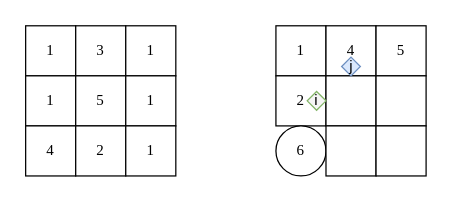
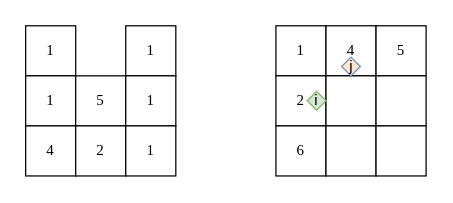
  <mxCell id="0" />
  <mxCell id="1" parent="0" />
  <mxCell id="2" value="&lt;font face=&quot;Lucida Console&quot;&gt;1&lt;/font&gt;" style="rounded=0;whiteSpace=wrap;html=1;" parent="1" vertex="1"><mxGeometry x="20" y="20" width="40" height="40" as="geometry" /></mxCell>
- <mxCell id="3" value="&lt;font face=&quot;Lucida Console&quot;&gt;3&lt;/font&gt;" style="rounded=0;whiteSpace=wrap;html=1;" parent="1" vertex="1"><mxGeometry x="60" y="20" width="40" height="40" as="geometry" /></mxCell>
  <mxCell id="4" value="&lt;font face=&quot;Lucida Console&quot;&gt;1&lt;/font&gt;" style="rounded=0;whiteSpace=wrap;html=1;" parent="1" vertex="1"><mxGeometry x="100" y="20" width="40" height="40" as="geometry" /></mxCell>
  <mxCell id="5" value="&lt;font face=&quot;Lucida Console&quot;&gt;1&lt;/font&gt;" style="rounded=0;whiteSpace=wrap;html=1;" parent="1" vertex="1"><mxGeometry x="20" y="60" width="40" height="40" as="geometry" /></mxCell>
  <mxCell id="6" value="&lt;font face=&quot;Lucida Console&quot;&gt;5&lt;/font&gt;" style="rounded=0;whiteSpace=wrap;html=1;" parent="1" vertex="1"><mxGeometry x="60" y="60" width="40" height="40" as="geometry" /></mxCell>
  <mxCell id="7" value="&lt;font face=&quot;Lucida Console&quot;&gt;1&lt;/font&gt;" style="rounded=0;whiteSpace=wrap;html=1;" parent="1" vertex="1"><mxGeometry x="100" y="60" width="40" height="40" as="geometry" /></mxCell>
  <mxCell id="8" value="&lt;font face=&quot;Lucida Console&quot;&gt;4&lt;/font&gt;" style="rounded=0;whiteSpace=wrap;html=1;" parent="1" vertex="1"><mxGeometry x="20" y="100" width="40" height="40" as="geometry" /></mxCell>
  <mxCell id="9" value="&lt;font face=&quot;Lucida Console&quot;&gt;2&lt;/font&gt;" style="rounded=0;whiteSpace=wrap;html=1;" parent="1" vertex="1"><mxGeometry x="60" y="100" width="40" height="40" as="geometry" /></mxCell>
  <mxCell id="10" value="&lt;font face=&quot;Lucida Console&quot;&gt;1&lt;/font&gt;" style="rounded=0;whiteSpace=wrap;html=1;" parent="1" vertex="1"><mxGeometry x="100" y="100" width="40" height="40" as="geometry" /></mxCell>
  <mxCell id="11" value="&lt;font face=&quot;Lucida Console&quot;&gt;1&lt;/font&gt;" style="rounded=0;whiteSpace=wrap;html=1;" vertex="1" parent="1"><mxGeometry x="220" y="20" width="40" height="40" as="geometry" /></mxCell>
  <mxCell id="12" value="&lt;font face=&quot;Lucida Console&quot;&gt;4&lt;/font&gt;" style="rounded=0;whiteSpace=wrap;html=1;" vertex="1" parent="1"><mxGeometry x="260" y="20" width="40" height="40" as="geometry" /></mxCell>
  <mxCell id="13" value="&lt;font face=&quot;Lucida Console&quot;&gt;5&lt;/font&gt;" style="rounded=0;whiteSpace=wrap;html=1;" vertex="1" parent="1"><mxGeometry x="300" y="20" width="40" height="40" as="geometry" /></mxCell>
  <mxCell id="14" value="&lt;font face=&quot;Lucida Console&quot;&gt;2&lt;/font&gt;" style="rounded=0;whiteSpace=wrap;html=1;" vertex="1" parent="1"><mxGeometry x="220" y="60" width="40" height="40" as="geometry" /></mxCell>
  <mxCell id="15" value="" style="rounded=0;whiteSpace=wrap;html=1;" vertex="1" parent="1"><mxGeometry x="260" y="60" width="40" height="40" as="geometry" /></mxCell>
  <mxCell id="16" value="" style="rounded=0;whiteSpace=wrap;html=1;" vertex="1" parent="1"><mxGeometry x="300" y="60" width="40" height="40" as="geometry" /></mxCell>
- <mxCell id="17" value="&lt;font face=&quot;Lucida Console&quot;&gt;6&lt;/font&gt;" style="ellipse;whiteSpace=wrap;html=1;" vertex="1" parent="1"><mxGeometry x="220" y="100" width="40" height="40" as="geometry" /></mxCell>
+ <mxCell id="17" value="&lt;font face=&quot;Lucida Console&quot;&gt;6&lt;/font&gt;" style="rounded=0;whiteSpace=wrap;html=1;" vertex="1" parent="1"><mxGeometry x="220" y="100" width="40" height="40" as="geometry" /></mxCell>
  <mxCell id="18" value="" style="rounded=0;whiteSpace=wrap;html=1;" vertex="1" parent="1"><mxGeometry x="260" y="100" width="40" height="40" as="geometry" /></mxCell>
  <mxCell id="19" value="" style="rounded=0;whiteSpace=wrap;html=1;" vertex="1" parent="1"><mxGeometry x="300" y="100" width="40" height="40" as="geometry" /></mxCell>
- <mxCell id="20" value="i" style="rhombus;whiteSpace=wrap;html=1;strokeColor=#82b366;fillColor=#f5f5f5;" vertex="1" parent="1"><mxGeometry x="245" y="72.5" width="15" height="15" as="geometry" /></mxCell>
- <mxCell id="21" value="j" style="rhombus;whiteSpace=wrap;html=1;strokeColor=#6c8ebf;fillColor=#dae8fc;" vertex="1" parent="1"><mxGeometry x="272.5" y="45" width="15" height="15" as="geometry" /></mxCell>
+ <mxCell id="20" value="i" style="rhombus;whiteSpace=wrap;html=1;strokeColor=#82b366;fillColor=#d5e8d4;" vertex="1" parent="1"><mxGeometry x="245" y="72.5" width="15" height="15" as="geometry" /></mxCell>
+ <mxCell id="21" value="j" style="rhombus;whiteSpace=wrap;html=1;strokeColor=#6c8ebf;fillColor=#ffe6cc;" vertex="1" parent="1"><mxGeometry x="272.5" y="45" width="15" height="15" as="geometry" /></mxCell>
